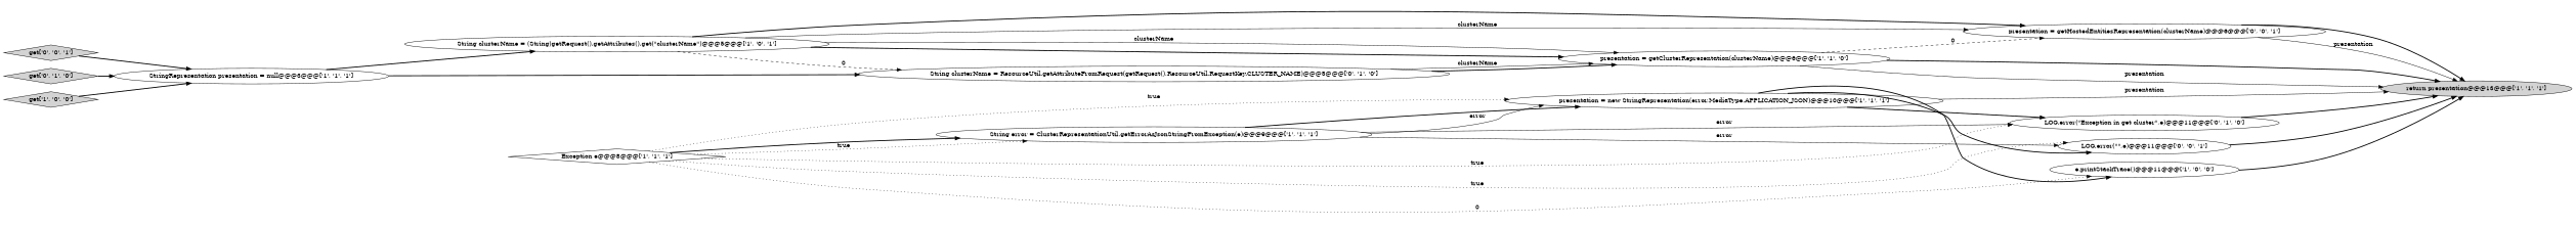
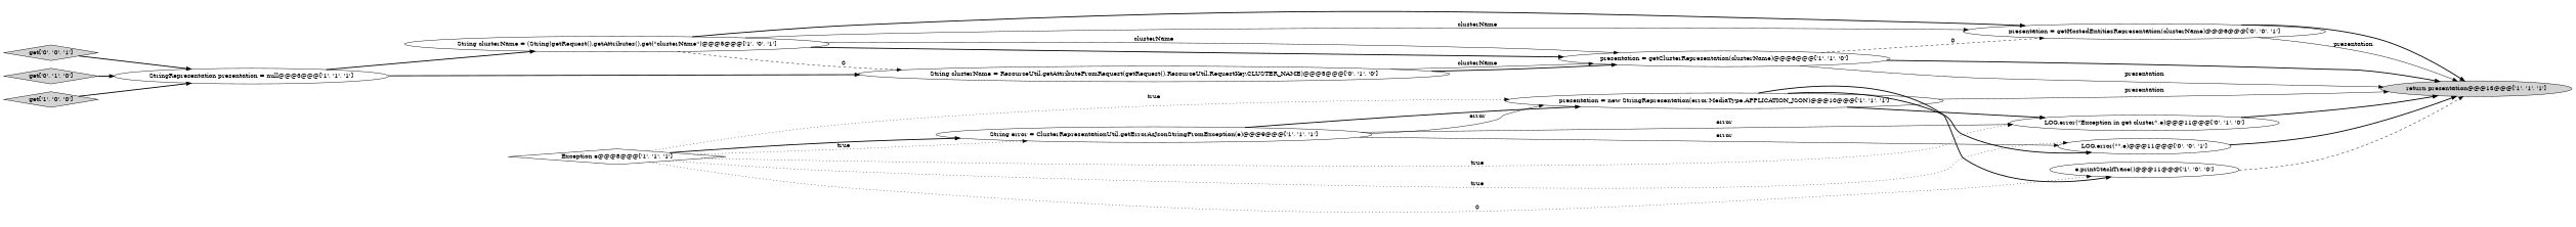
  digraph {
    rankdir=LR
    node [fillcolor=white shape=ellipse style=filled]
    edge [style=bold]
    n1 [label="String clusterName = ResourceUtil.getAttributeFromRequest(getRequest(),ResourceUtil.RequestKey.CLUSTER_NAME)@@@5@@@['0', '1', '0']"]
    n2 [label="presentation = getClusterRepresentation(clusterName)@@@6@@@['1', '1', '0']"]
    n3 [label="presentation = getHostedEntitiesRepresentation(clusterName)@@@6@@@['0', '0', '1']"]
    n4 [fillcolor=lightgray label="return presentation@@@13@@@['1', '1', '1']"]
    n5 [label="String clusterName = (String)getRequest().getAttributes().get(\"clusterName\")@@@5@@@['1', '0', '1']"]
    n6 [label="String error = ClusterRepresentationUtil.getErrorAsJsonStringFromException(e)@@@9@@@['1', '1', '1']"]
    n7 [label="presentation = new StringRepresentation(error,MediaType.APPLICATION_JSON)@@@10@@@['1', '1', '1']"]
    n8 [label="LOG.error(\"Exception in get cluster\",e)@@@11@@@['0', '1', '0']"]
    n9 [label="LOG.error(\"\",e)@@@11@@@['0', '0', '1']"]
    n10 [label="e.printStackTrace()@@@11@@@['1', '0', '0']"]
    n11 [fillcolor=lightgray label="get['0', '0', '1']" shape=diamond]
    n12 [label="StringRepresentation presentation = null@@@3@@@['1', '1', '1']"]
    n13 [fillcolor=lightgray label="get['0', '1', '0']" shape=diamond]
    n14 [fillcolor=lightgray label="get['1', '0', '0']" shape=diamond]
    n15 [label="Exception e@@@8@@@['1', '1', '1']" shape=diamond]
    n1 -> n2 [label=clusterName style=solid]
    n1 -> n2
    n2 -> n3 [label=0 style=dashed]
    n2 -> n4
    n2 -> n4 [label=presentation style=solid]
    n3 -> n4
    n3 -> n4 [label=presentation style=solid]
    n5 -> n1 [label=0 style=dashed]
    n5 -> n2 [label=clusterName style=solid]
    n5 -> n2
    n5 -> n3 [label=clusterName style=solid]
    n5 -> n3
    n6 -> n7 [label=error style=solid]
    n6 -> n7
    n6 -> n8 [label=error style=solid]
    n6 -> n9 [label=error style=solid]
    n7 -> n4 [label=presentation style=solid]
    n7 -> n8
    n7 -> n9
    n7 -> n10
    n8 -> n4
    n9 -> n4
-   n10 -> n4
+   n10 -> n4 [style=dashed]
    n11 -> n12
    n12 -> n1
    n12 -> n5
    n13 -> n12
    n14 -> n12
    n15 -> n6 [label=true style=dotted]
    n15 -> n6
    n15 -> n7 [label=true style=dotted]
    n15 -> n8 [label=true style=dotted]
    n15 -> n9 [label=true style=dotted]
    n15 -> n10 [label=0 style=dotted]
  }
